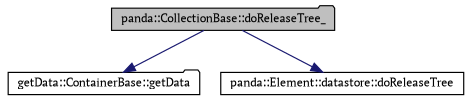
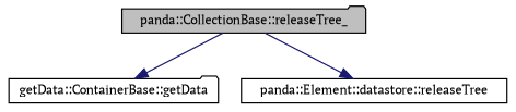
  digraph {
    fontname="PT Serif"
    rankdir=TB
    node [color=black fillcolor=white fontname="PT Serif" fontsize=10 shape=folder style=filled]
    edge [color=midnightblue fontname="PT Serif" fontsize=10 labelfontname=Helvetica labelfontsize=10 style=solid]
-   n1 [fillcolor=grey75 fontcolor=black height=0.2 label="panda::CollectionBase::doReleaseTree_" width=0.4]
+   n1 [fillcolor=grey75 fontcolor=black height=0.2 label="panda::CollectionBase::releaseTree_" width=0.4]
    n2 [height=0.2 label="getData::ContainerBase::getData" width=0.4]
-   n3 [height=0.2 label="panda::Element::datastore::doReleaseTree" shape=box width=0.4]
+   n3 [height=0.2 label="panda::Element::datastore::releaseTree" shape=box width=0.4]
    n1 -> n2
    n1 -> n3
  }
